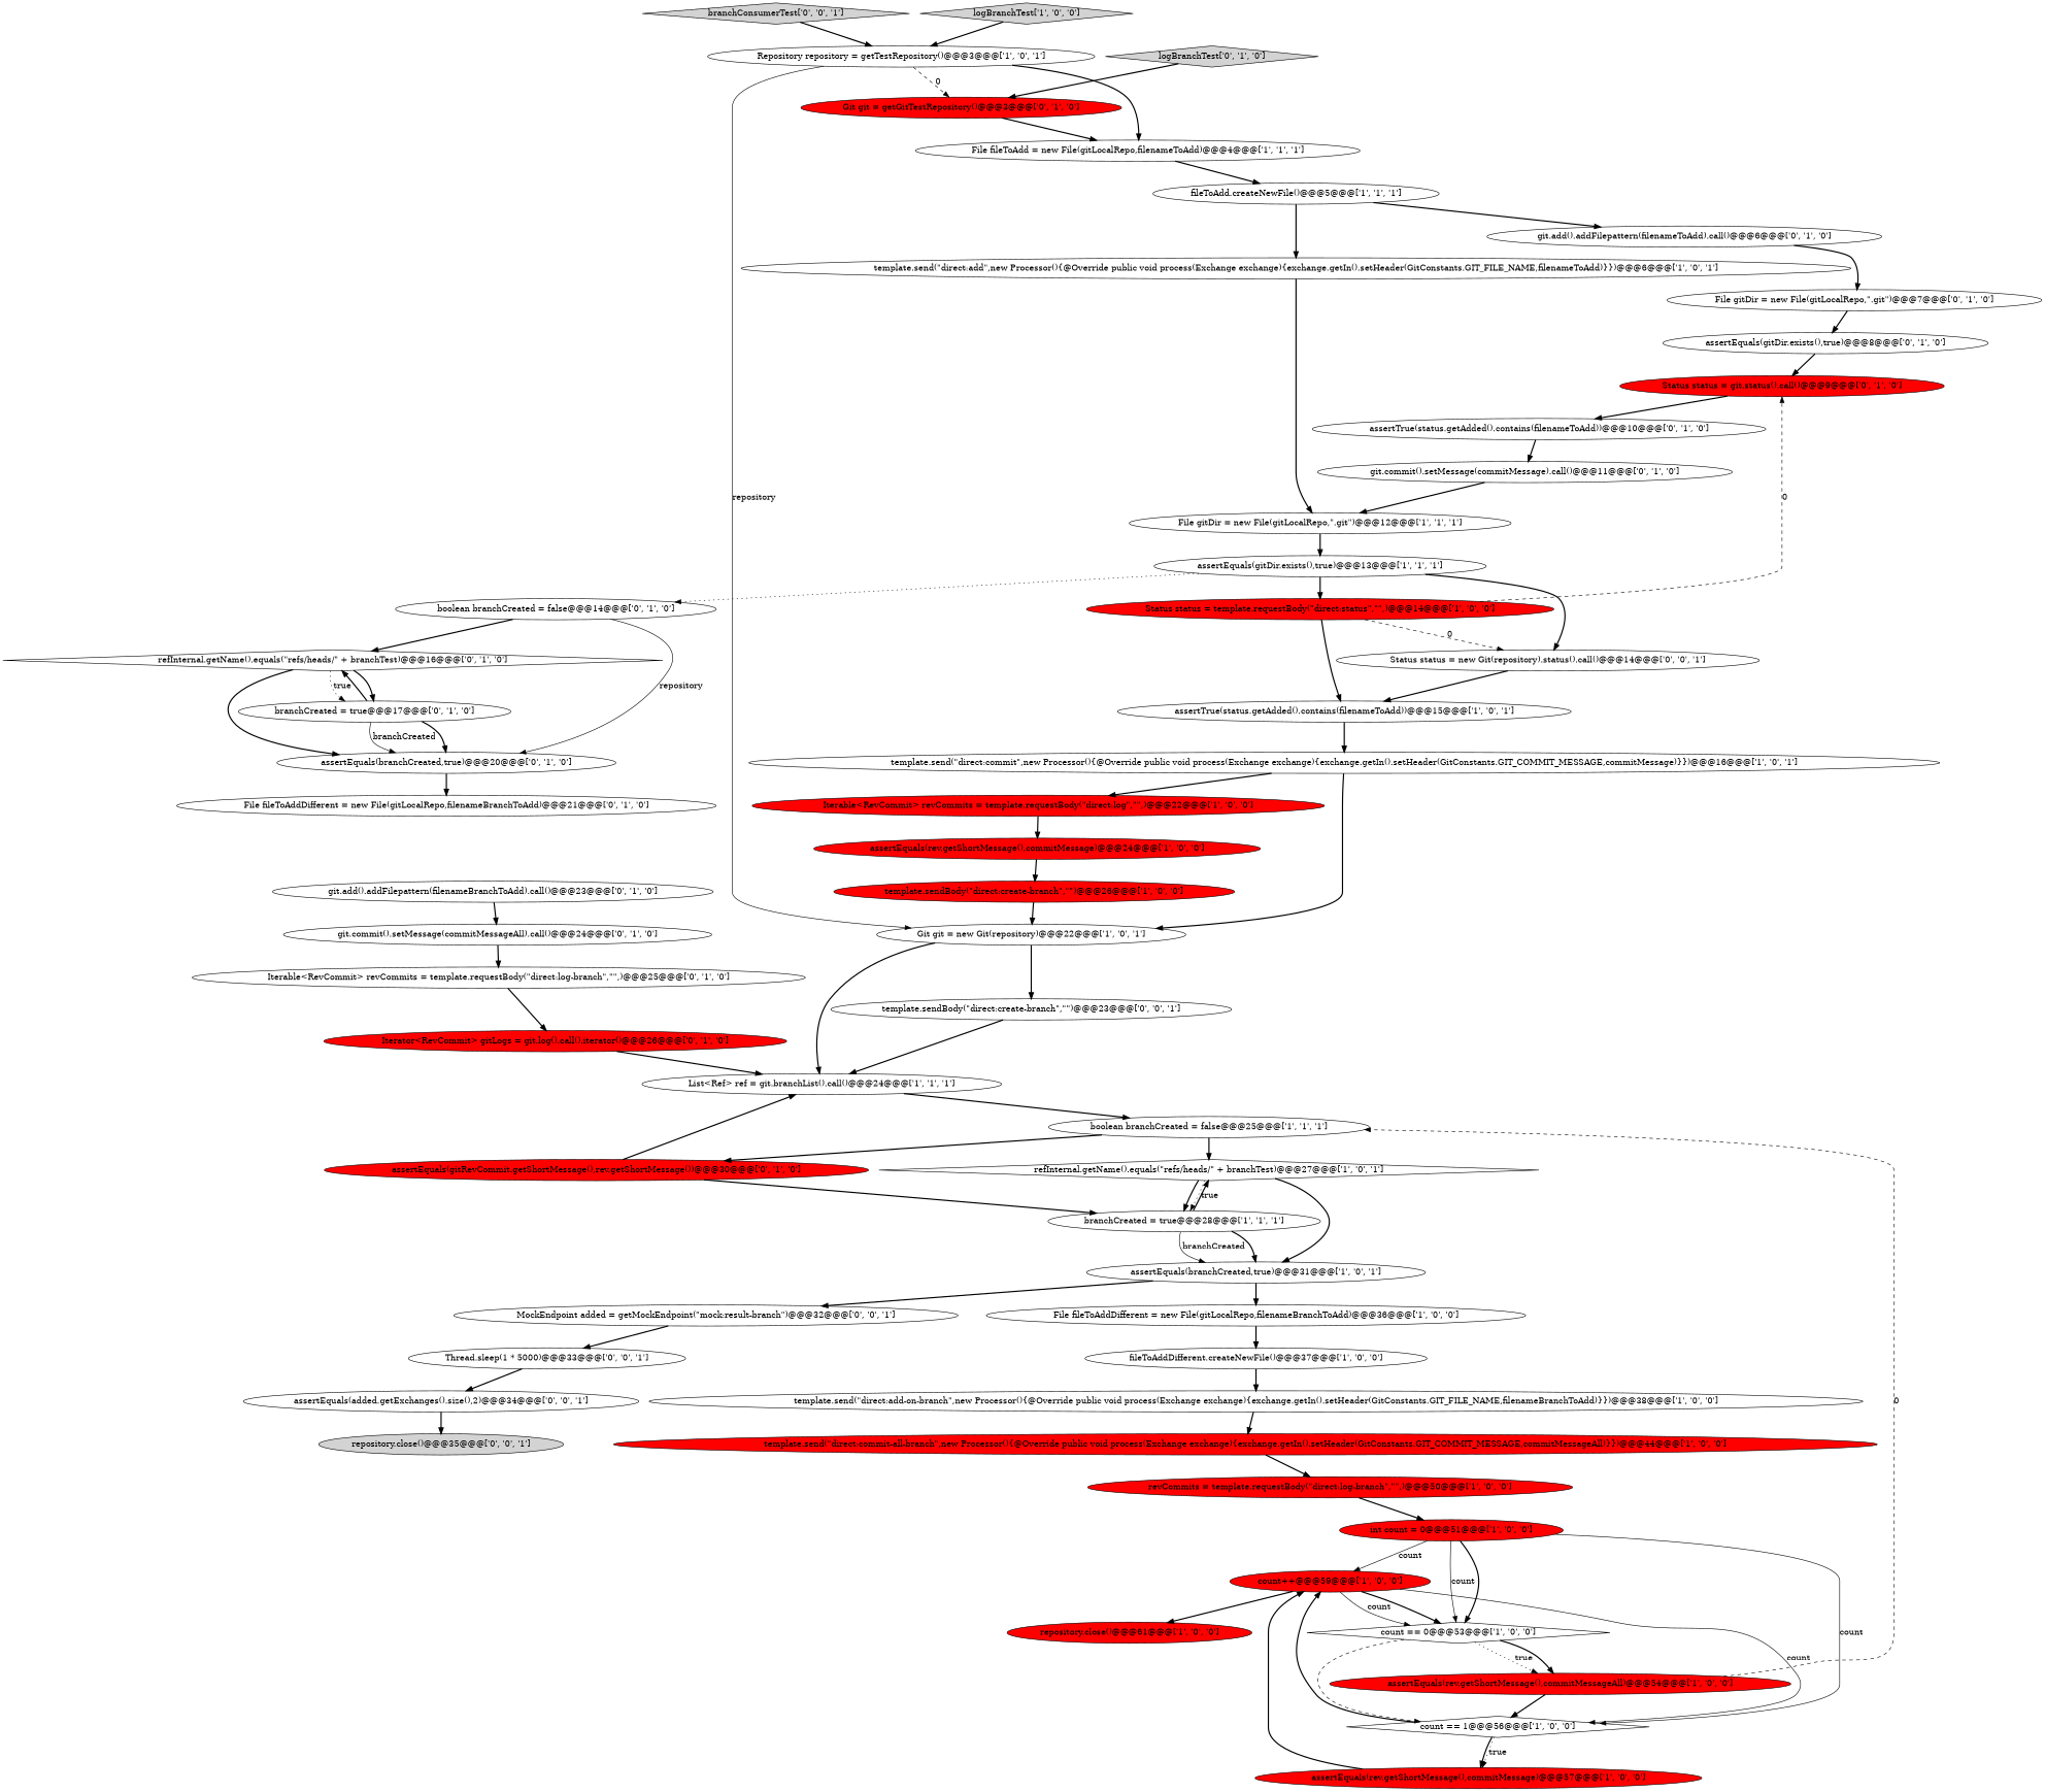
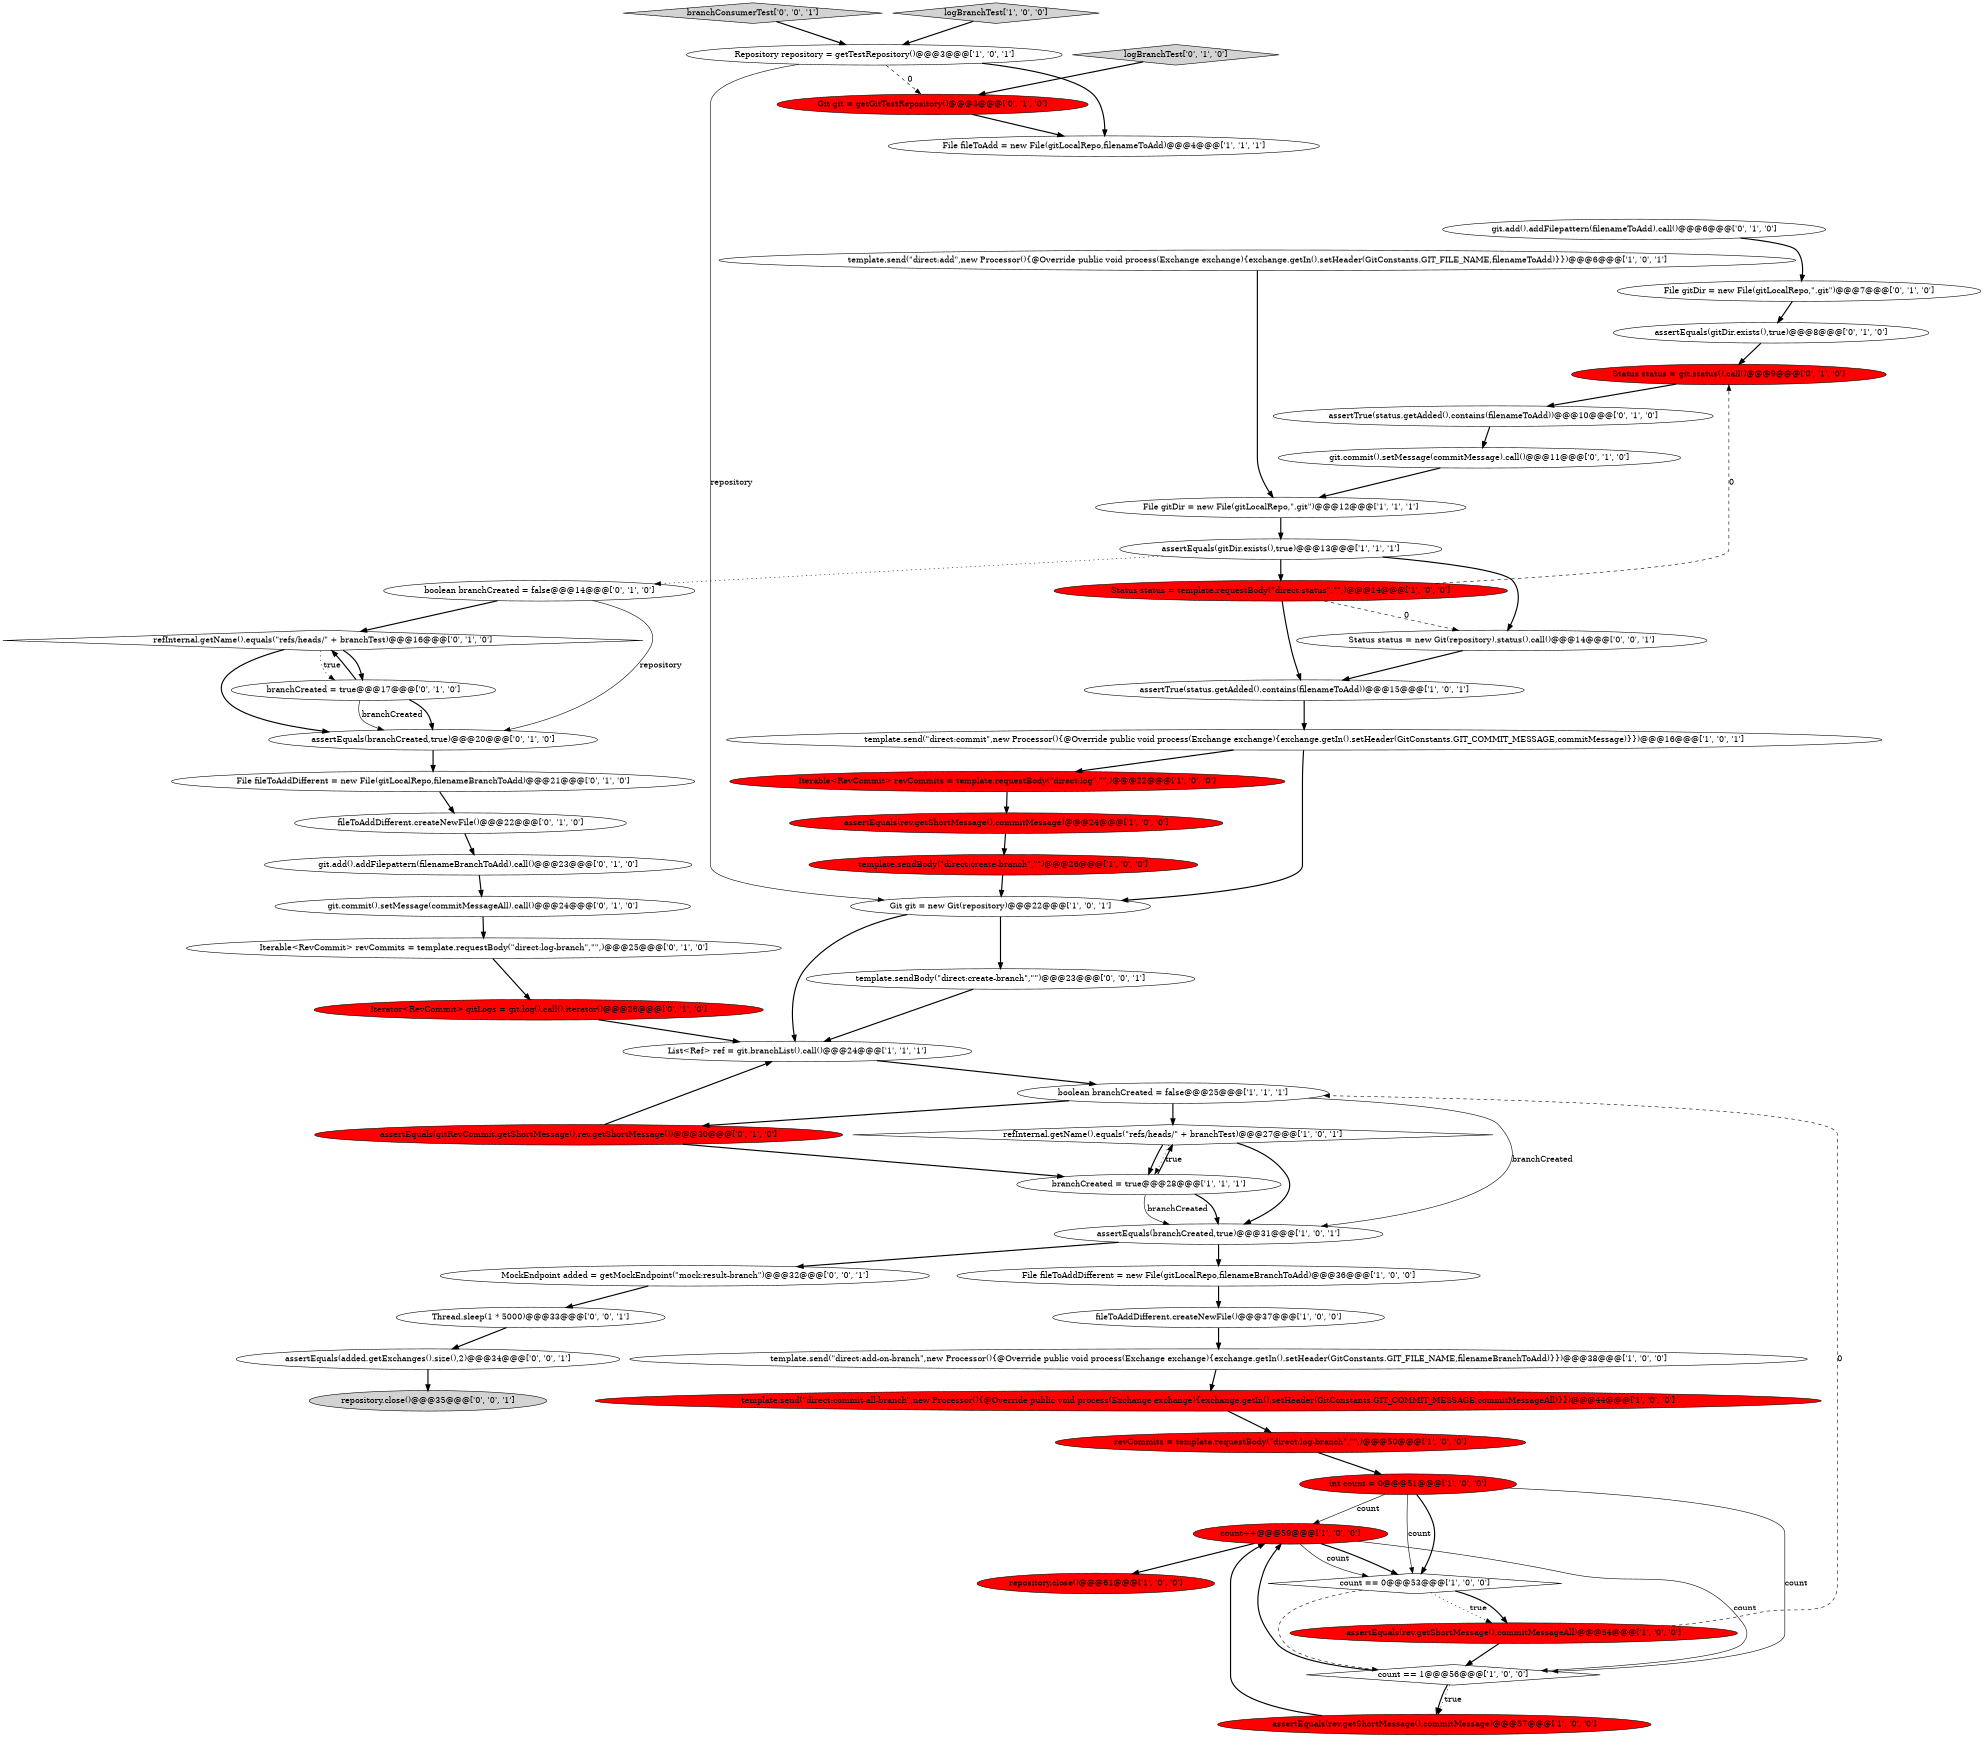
  digraph {
    node [fillcolor=white shape=ellipse style=filled]
    edge [style=bold]
    n1 [fillcolor=lightgray label="logBranchTest['0', '1', '0']" shape=diamond]
    n2 [fillcolor=red label="Git git = getGitTestRepository()@@@3@@@['0', '1', '0']"]
    n3 [label="File fileToAdd = new File(gitLocalRepo,filenameToAdd)@@@4@@@['1', '1', '1']"]
    n4 [label="Thread.sleep(1 * 5000)@@@33@@@['0', '0', '1']"]
    n5 [label="assertEquals(added.getExchanges().size(),2)@@@34@@@['0', '0', '1']"]
    n6 [fillcolor=lightgray label="repository.close()@@@35@@@['0', '0', '1']"]
    n7 [label="git.add().addFilepattern(filenameToAdd).call()@@@6@@@['0', '1', '0']"]
    n8 [label="File gitDir = new File(gitLocalRepo,\".git\")@@@7@@@['0', '1', '0']"]
    n9 [label="assertEquals(gitDir.exists(),true)@@@8@@@['0', '1', '0']"]
    n10 [label="boolean branchCreated = false@@@25@@@['1', '1', '1']"]
    n11 [label="refInternal.getName().equals(\"refs/heads/\" + branchTest)@@@27@@@['1', '0', '1']" shape=diamond]
    n12 [fillcolor=red label="assertEquals(gitRevCommit.getShortMessage(),rev.getShortMessage())@@@30@@@['0', '1', '0']"]
    n13 [label="assertEquals(branchCreated,true)@@@31@@@['1', '0', '1']"]
    n14 [label="branchCreated = true@@@28@@@['1', '1', '1']"]
    n15 [label="List<Ref> ref = git.branchList().call()@@@24@@@['1', '1', '1']"]
    n16 [label="MockEndpoint added = getMockEndpoint(\"mock:result-branch\")@@@32@@@['0', '0', '1']"]
    n17 [label="File fileToAddDifferent = new File(gitLocalRepo,filenameBranchToAdd)@@@36@@@['1', '0', '0']"]
    n18 [label="Git git = new Git(repository)@@@22@@@['1', '0', '1']"]
    n19 [label="template.sendBody(\"direct:create-branch\",\"\")@@@23@@@['0', '0', '1']"]
    n20 [fillcolor=red label="Iterator<RevCommit> gitLogs = git.log().call().iterator()@@@26@@@['0', '1', '0']"]
    n21 [fillcolor=red label="template.sendBody(\"direct:create-branch\",\"\")@@@26@@@['1', '0', '0']"]
    n22 [fillcolor=red label="assertEquals(rev.getShortMessage(),commitMessage)@@@24@@@['1', '0', '0']"]
    n23 [label="File fileToAddDifferent = new File(gitLocalRepo,filenameBranchToAdd)@@@21@@@['0', '1', '0']"]
+   n24 [label="fileToAddDifferent.createNewFile()@@@22@@@['0', '1', '0']"]
    n25 [label="git.add().addFilepattern(filenameBranchToAdd).call()@@@23@@@['0', '1', '0']"]
    n26 [fillcolor=red label="int count = 0@@@51@@@['1', '0', '0']"]
    n27 [fillcolor=red label="count++@@@59@@@['1', '0', '0']"]
    n28 [label="count == 1@@@56@@@['1', '0', '0']" shape=diamond]
    n29 [label="count == 0@@@53@@@['1', '0', '0']" shape=diamond]
    n30 [fillcolor=red label="repository.close()@@@61@@@['1', '0', '0']"]
    n31 [fillcolor=red label="assertEquals(rev.getShortMessage(),commitMessage)@@@57@@@['1', '0', '0']"]
    n32 [fillcolor=red label="assertEquals(rev.getShortMessage(),commitMessageAll)@@@54@@@['1', '0', '0']"]
    n33 [fillcolor=red label="template.send(\"direct:commit-all-branch\",new Processor(){@Override public void process(Exchange exchange){exchange.getIn().setHeader(GitConstants.GIT_COMMIT_MESSAGE,commitMessageAll)}})@@@44@@@['1', '0', '0']"]
    n34 [fillcolor=red label="revCommits = template.requestBody(\"direct:log-branch\",\"\",)@@@50@@@['1', '0', '0']"]
    n35 [label="template.send(\"direct:commit\",new Processor(){@Override public void process(Exchange exchange){exchange.getIn().setHeader(GitConstants.GIT_COMMIT_MESSAGE,commitMessage)}})@@@16@@@['1', '0', '1']"]
    n36 [fillcolor=red label="Iterable<RevCommit> revCommits = template.requestBody(\"direct:log\",\"\",)@@@22@@@['1', '0', '0']"]
    n37 [label="File gitDir = new File(gitLocalRepo,\".git\")@@@12@@@['1', '1', '1']"]
    n38 [label="assertEquals(gitDir.exists(),true)@@@13@@@['1', '1', '1']"]
    n39 [label="boolean branchCreated = false@@@14@@@['0', '1', '0']"]
    n40 [label="Status status = new Git(repository).status().call()@@@14@@@['0', '0', '1']"]
    n41 [fillcolor=red label="Status status = template.requestBody(\"direct:status\",\"\",)@@@14@@@['1', '0', '0']"]
    n42 [label="template.send(\"direct:add\",new Processor(){@Override public void process(Exchange exchange){exchange.getIn().setHeader(GitConstants.GIT_FILE_NAME,filenameToAdd)}})@@@6@@@['1', '0', '1']"]
    n43 [fillcolor=red label="Status status = git.status().call()@@@9@@@['0', '1', '0']"]
    n44 [label="assertTrue(status.getAdded().contains(filenameToAdd))@@@10@@@['0', '1', '0']"]
    n45 [label="assertEquals(branchCreated,true)@@@20@@@['0', '1', '0']"]
    n46 [label="refInternal.getName().equals(\"refs/heads/\" + branchTest)@@@16@@@['0', '1', '0']" shape=diamond]
    n47 [label="branchCreated = true@@@17@@@['0', '1', '0']"]
    n48 [label="git.commit().setMessage(commitMessageAll).call()@@@24@@@['0', '1', '0']"]
    n49 [label="Iterable<RevCommit> revCommits = template.requestBody(\"direct:log-branch\",\"\",)@@@25@@@['0', '1', '0']"]
-   n50 [label="fileToAdd.createNewFile()@@@5@@@['1', '1', '1']"]
    n51 [label="fileToAddDifferent.createNewFile()@@@37@@@['1', '0', '0']"]
    n52 [label="template.send(\"direct:add-on-branch\",new Processor(){@Override public void process(Exchange exchange){exchange.getIn().setHeader(GitConstants.GIT_FILE_NAME,filenameBranchToAdd)}})@@@38@@@['1', '0', '0']"]
    n53 [label="git.commit().setMessage(commitMessage).call()@@@11@@@['0', '1', '0']"]
    n54 [label="assertTrue(status.getAdded().contains(filenameToAdd))@@@15@@@['1', '0', '1']"]
    n55 [fillcolor=lightgray label="branchConsumerTest['0', '0', '1']" shape=diamond]
    n56 [label="Repository repository = getTestRepository()@@@3@@@['1', '0', '1']"]
    n57 [fillcolor=lightgray label="logBranchTest['1', '0', '0']" shape=diamond]
    n1 -> n2
    n2 -> n3
-   n3 -> n50
    n4 -> n5
    n5 -> n6
    n7 -> n8
    n8 -> n9
    n9 -> n43
    n10 -> n11
    n10 -> n12
+   n10 -> n13 [label=branchCreated style=solid]
    n11 -> n13
    n11 -> n14 [label=true style=dotted]
    n11 -> n14
    n12 -> n14
    n12 -> n15
    n13 -> n16
    n13 -> n17
    n14 -> n11
    n14 -> n13
    n14 -> n13 [label=branchCreated style=solid]
    n15 -> n10
    n16 -> n4
    n17 -> n51
    n18 -> n15
    n18 -> n19
    n19 -> n15
    n20 -> n15
    n21 -> n18
    n22 -> n21
+   n23 -> n24
+   n24 -> n25
    n25 -> n48
    n26 -> n27 [label=count style=solid]
    n26 -> n28 [label=count style=solid]
    n26 -> n29
    n26 -> n29 [label=count style=solid]
    n27 -> n28 [label=count style=solid]
    n27 -> n29
    n27 -> n29 [label=count style=solid]
    n27 -> n30
    n28 -> n27
    n28 -> n31
    n28 -> n31 [label=true style=dotted]
    n29 -> n28 [style=dashed]
    n29 -> n32 [label=true style=dotted]
    n29 -> n32
    n31 -> n27
    n32 -> n10 [label=0 style=dashed]
    n32 -> n28
    n33 -> n34
    n34 -> n26
    n35 -> n18
    n35 -> n36
    n36 -> n22
    n37 -> n38
    n38 -> n39 [style=dotted]
    n38 -> n40
    n38 -> n41
    n39 -> n45 [label=repository style=solid]
    n39 -> n46
    n40 -> n54
    n41 -> n40 [label=0 style=dashed]
    n41 -> n43 [label=0 style=dashed]
    n41 -> n54
    n42 -> n37
    n43 -> n44
    n44 -> n53
    n45 -> n23
    n46 -> n45
    n46 -> n47
    n46 -> n47 [label=true style=dotted]
    n47 -> n45
    n47 -> n45 [label=branchCreated style=solid]
    n47 -> n46
    n48 -> n49
    n49 -> n20
-   n50 -> n7
-   n50 -> n42
    n51 -> n52
    n52 -> n33
    n53 -> n37
    n54 -> n35
    n55 -> n56
    n56 -> n2 [label=0 style=dashed]
    n56 -> n3
    n56 -> n18 [label=repository style=solid]
    n57 -> n56
  }
